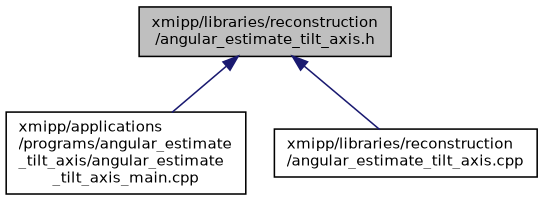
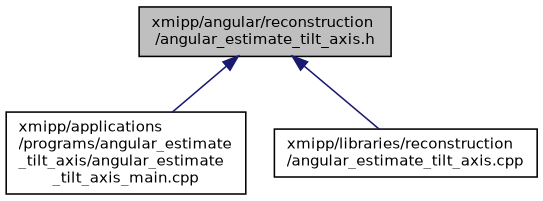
  digraph {
    node [color=black fillcolor=white fontname=Helvetica fontsize=10 shape=record style=filled]
    edge [color=midnightblue dir=back fontname=Helvetica fontsize=10 labelfontname=Helvetica labelfontsize=10 style=solid]
-   n1 [fillcolor=grey75 fontcolor=black height=0.2 label="xmipp/libraries/reconstruction\l/angular_estimate_tilt_axis.h" width=0.4]
+   n1 [fillcolor=grey75 fontcolor=black height=0.2 label="xmipp/angular/reconstruction\l/angular_estimate_tilt_axis.h" width=0.4]
    n2 [height=0.2 label="xmipp/applications\l/programs/angular_estimate\l_tilt_axis/angular_estimate\l_tilt_axis_main.cpp" width=0.4]
    n3 [height=0.2 label="xmipp/libraries/reconstruction\l/angular_estimate_tilt_axis.cpp" width=0.4]
    n1 -> n2
    n1 -> n3
  }
